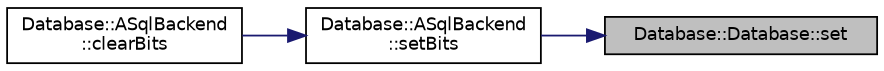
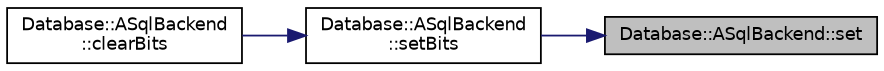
  digraph {
    rankdir=RL
    node [color=black fillcolor=white fontname=Helvetica fontsize=10 shape=record style=filled]
    edge [color=midnightblue dir=back fontname=Helvetica fontsize=10 labelfontname=Helvetica labelfontsize=10 style=solid]
-   n1 [fillcolor=grey75 fontcolor=black height=0.2 label="Database::Database::set" width=0.4]
+   n1 [fillcolor=grey75 fontcolor=black height=0.2 label="Database::ASqlBackend::set" width=0.4]
    n2 [height=0.2 label="Database::ASqlBackend\l::setBits" width=0.4]
    n3 [height=0.2 label="Database::ASqlBackend\l::clearBits" width=0.4]
    n1 -> n2
    n2 -> n3
  }
